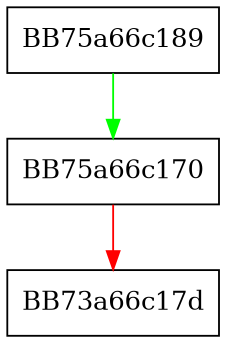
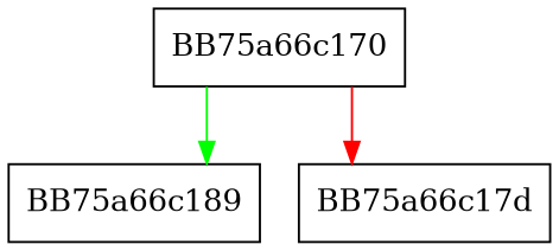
  digraph {
    splines=ortho
    node [shape=box]
    BB75a66c170
    BB75a66c189
-   BB75a66c17d [label=BB73a66c17d]
-   BB75a66c189 -> BB75a66c170 [color=green]
+   BB75a66c17d
+   BB75a66c170 -> BB75a66c189 [color=green]
    BB75a66c170 -> BB75a66c17d [color=red]
  }
